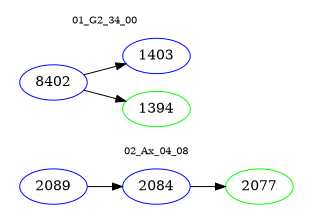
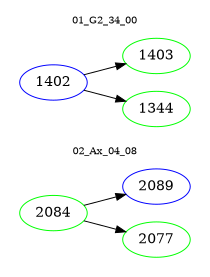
  digraph {
    rankdir=LR
    node [color=blue]
    edge [color=black]
-   n1 [label=2084]
+   n1 [color=green label=2084]
    n2 [color=green label=2077]
    n3 [label=2089]
-   n4 [label=8402]
-   n5 [color=green label=1394]
-   n6 [label=1403]
+   n4 [label=1402]
+   n5 [color=green label=1344]
+   n6 [color=green label=1403]
    subgraph cluster_1 {
      color=white
      fontsize=10
      label="02_Ax_04_08"
      n1
      n2
      n3
    }
    subgraph cluster_2 {
      color=white
      fontsize=10
      label="01_G2_34_00"
      n4
      n5
      n6
    }
    n1 -> n2
-   n3 -> n1
+   n1 -> n3
    n4 -> n5
    n4 -> n6
  }
